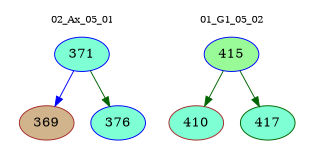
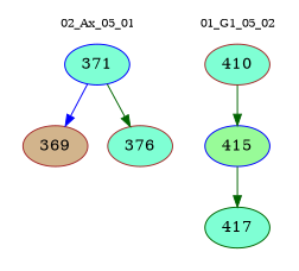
  digraph {
    node [color=blue fillcolor=aquamarine style=filled]
    edge [color=darkgreen]
    n1 [label=371]
    n2 [color=brown fillcolor=tan label=369]
-   n3 [label=376]
+   n3 [color=brown label=376]
    n4 [fillcolor=palegreen label=415]
    n5 [color=brown label=410]
    n6 [color=darkgreen label=417]
    subgraph cluster_1 {
      color=white
      fontsize=10
      label="02_Ax_05_01"
      n1
      n2
      n3
    }
    subgraph cluster_2 {
      color=white
      fontsize=10
      label="01_G1_05_02"
      n4
      n5
      n6
    }
    n1 -> n2 [color=blue]
    n1 -> n3
-   n4 -> n5
+   n5 -> n4
    n4 -> n6
  }
